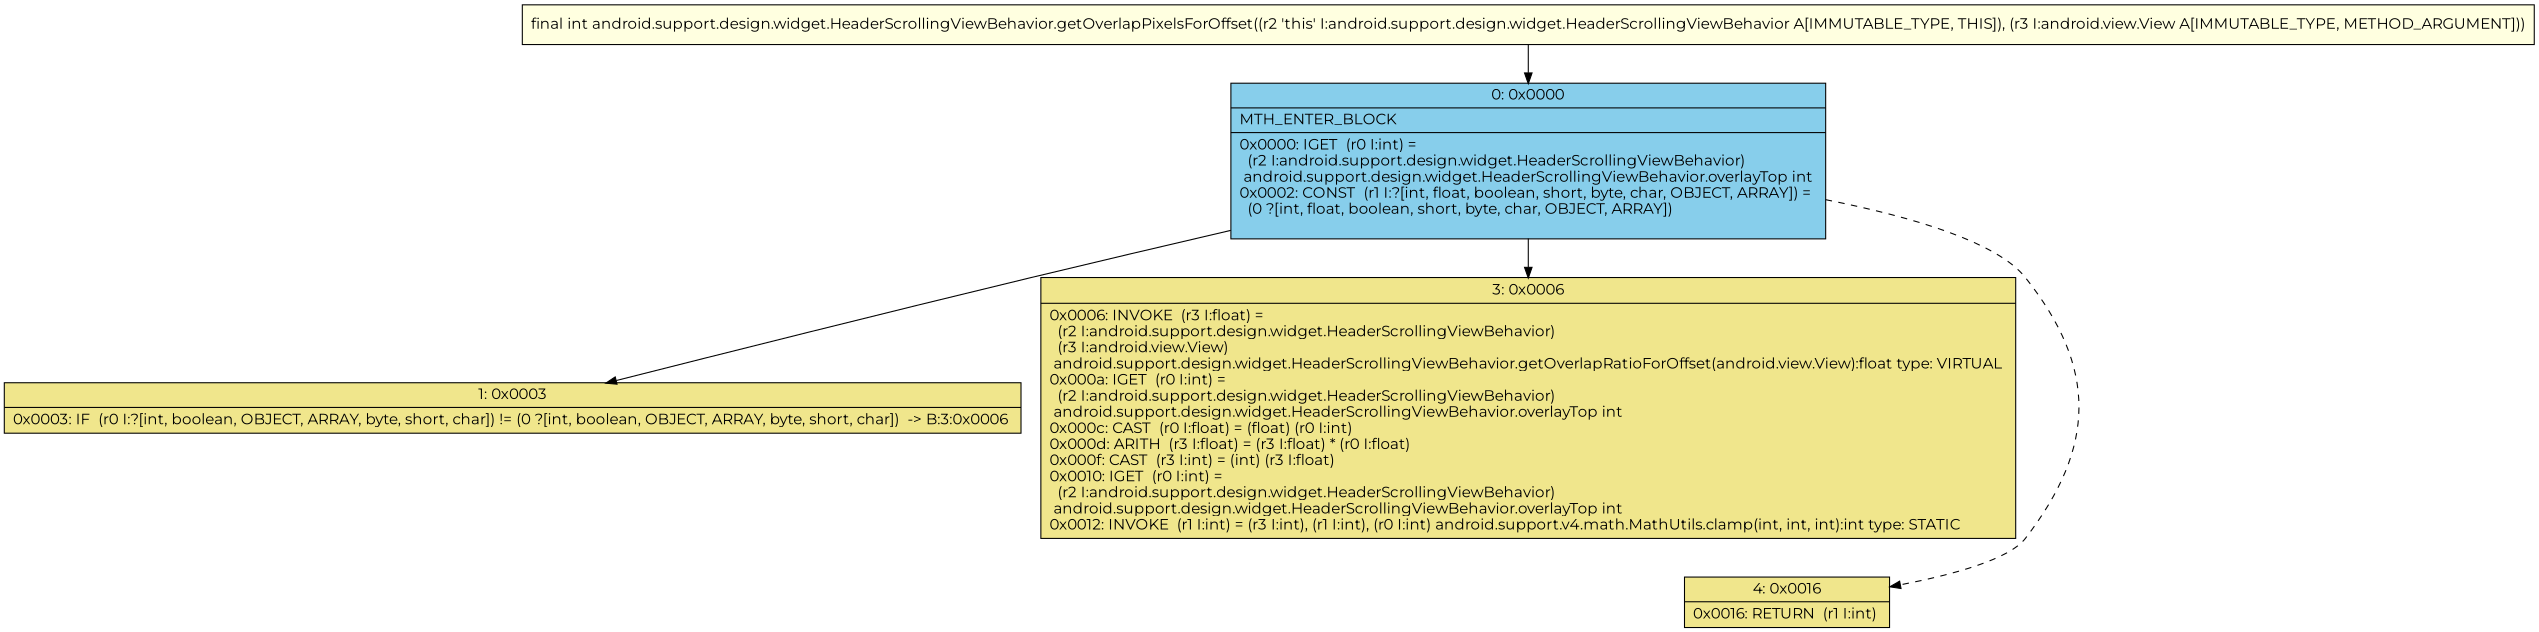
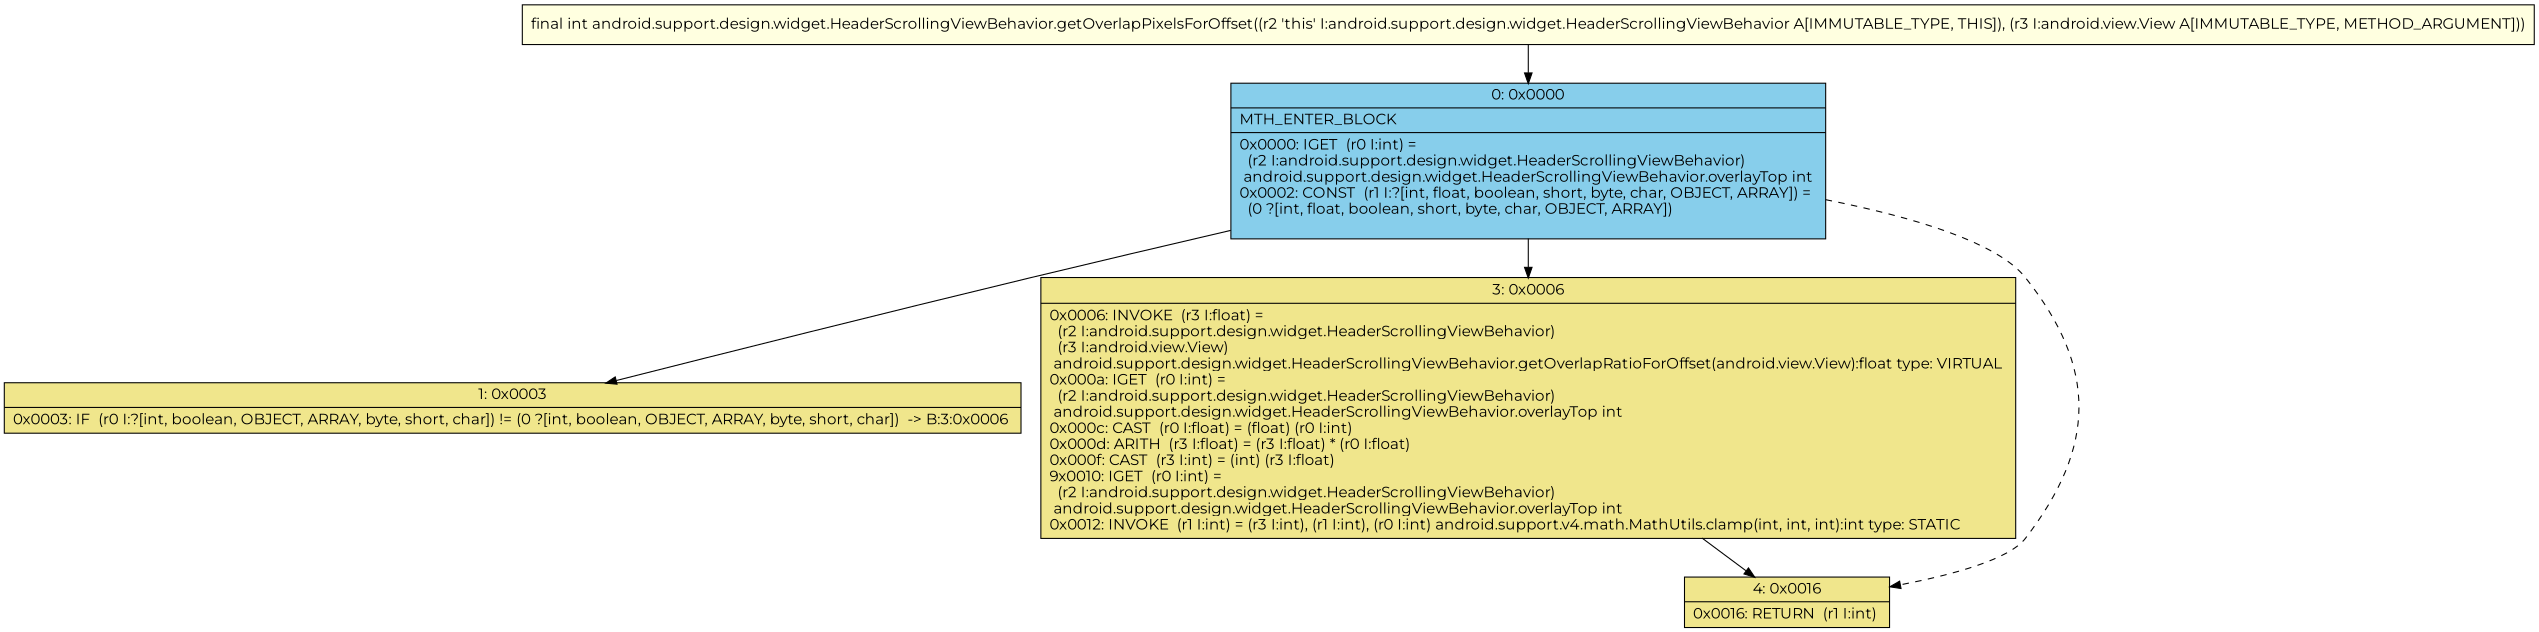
  digraph {
    fontname=Montserrat
    node [fillcolor=khaki fontname=Montserrat shape=record style=filled]
    edge [fontname=Montserrat]
    n1 [fillcolor=skyblue label="{0\:\ 0x0000|MTH_ENTER_BLOCK\l|0x0000: IGET  (r0 I:int) = \l  (r2 I:android.support.design.widget.HeaderScrollingViewBehavior)\l android.support.design.widget.HeaderScrollingViewBehavior.overlayTop int \l0x0002: CONST  (r1 I:?[int, float, boolean, short, byte, char, OBJECT, ARRAY]) = \l  (0 ?[int, float, boolean, short, byte, char, OBJECT, ARRAY])\l \l}"]
    n2 [label="{1\:\ 0x0003|0x0003: IF  (r0 I:?[int, boolean, OBJECT, ARRAY, byte, short, char]) != (0 ?[int, boolean, OBJECT, ARRAY, byte, short, char])  \-\> B:3:0x0006 \l}"]
-   n3 [label="{3\:\ 0x0006|0x0006: INVOKE  (r3 I:float) = \l  (r2 I:android.support.design.widget.HeaderScrollingViewBehavior)\l  (r3 I:android.view.View)\l android.support.design.widget.HeaderScrollingViewBehavior.getOverlapRatioForOffset(android.view.View):float type: VIRTUAL \l0x000a: IGET  (r0 I:int) = \l  (r2 I:android.support.design.widget.HeaderScrollingViewBehavior)\l android.support.design.widget.HeaderScrollingViewBehavior.overlayTop int \l0x000c: CAST  (r0 I:float) = (float) (r0 I:int) \l0x000d: ARITH  (r3 I:float) = (r3 I:float) * (r0 I:float) \l0x000f: CAST  (r3 I:int) = (int) (r3 I:float) \l0x0010: IGET  (r0 I:int) = \l  (r2 I:android.support.design.widget.HeaderScrollingViewBehavior)\l android.support.design.widget.HeaderScrollingViewBehavior.overlayTop int \l0x0012: INVOKE  (r1 I:int) = (r3 I:int), (r1 I:int), (r0 I:int) android.support.v4.math.MathUtils.clamp(int, int, int):int type: STATIC \l}"]
+   n3 [label="{3\:\ 0x0006|0x0006: INVOKE  (r3 I:float) = \l  (r2 I:android.support.design.widget.HeaderScrollingViewBehavior)\l  (r3 I:android.view.View)\l android.support.design.widget.HeaderScrollingViewBehavior.getOverlapRatioForOffset(android.view.View):float type: VIRTUAL \l0x000a: IGET  (r0 I:int) = \l  (r2 I:android.support.design.widget.HeaderScrollingViewBehavior)\l android.support.design.widget.HeaderScrollingViewBehavior.overlayTop int \l0x000c: CAST  (r0 I:float) = (float) (r0 I:int) \l0x000d: ARITH  (r3 I:float) = (r3 I:float) * (r0 I:float) \l0x000f: CAST  (r3 I:int) = (int) (r3 I:float) \l9x0010: IGET  (r0 I:int) = \l  (r2 I:android.support.design.widget.HeaderScrollingViewBehavior)\l android.support.design.widget.HeaderScrollingViewBehavior.overlayTop int \l0x0012: INVOKE  (r1 I:int) = (r3 I:int), (r1 I:int), (r0 I:int) android.support.v4.math.MathUtils.clamp(int, int, int):int type: STATIC \l}"]
    n4 [label="{4\:\ 0x0016|0x0016: RETURN  (r1 I:int) \l}"]
    n5 [fillcolor=lightyellow label="{final int android.support.design.widget.HeaderScrollingViewBehavior.getOverlapPixelsForOffset((r2 'this' I:android.support.design.widget.HeaderScrollingViewBehavior A[IMMUTABLE_TYPE, THIS]), (r3 I:android.view.View A[IMMUTABLE_TYPE, METHOD_ARGUMENT])) }"]
    n1 -> n2
    n1 -> n3
    n1 -> n4 [style=dashed]
+   n3 -> n4
    n5 -> n1
  }
